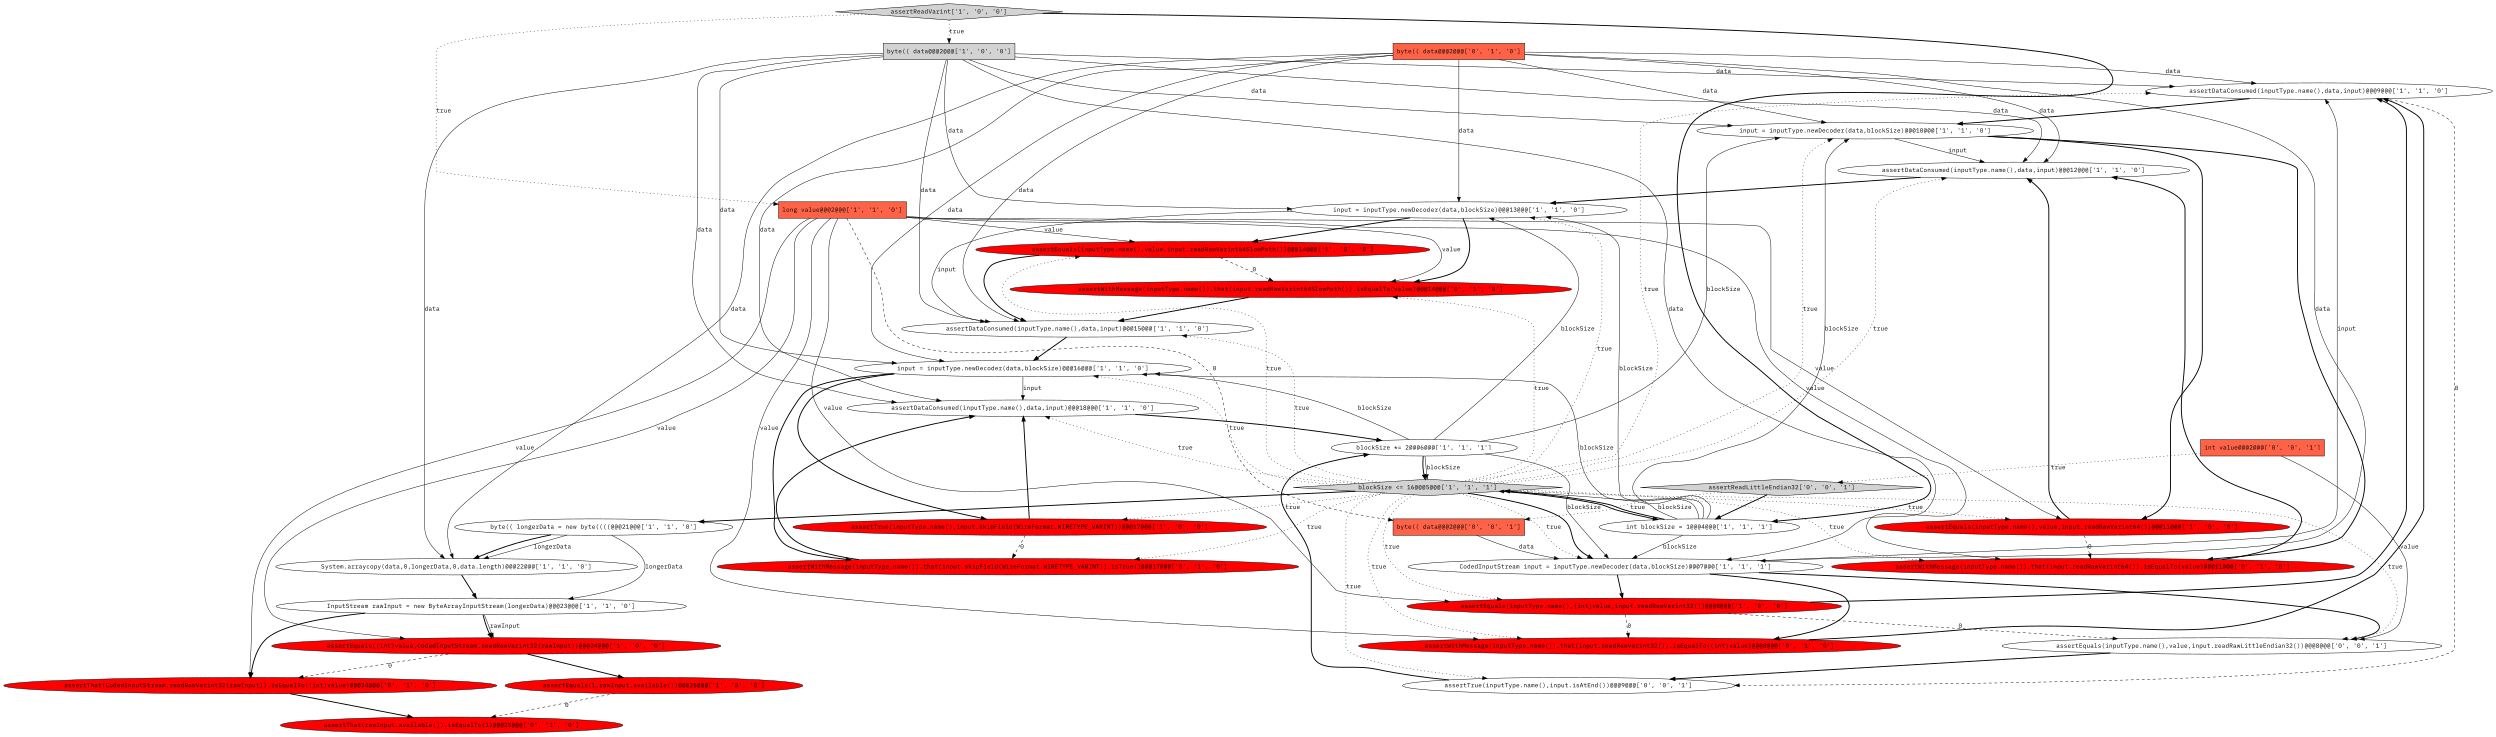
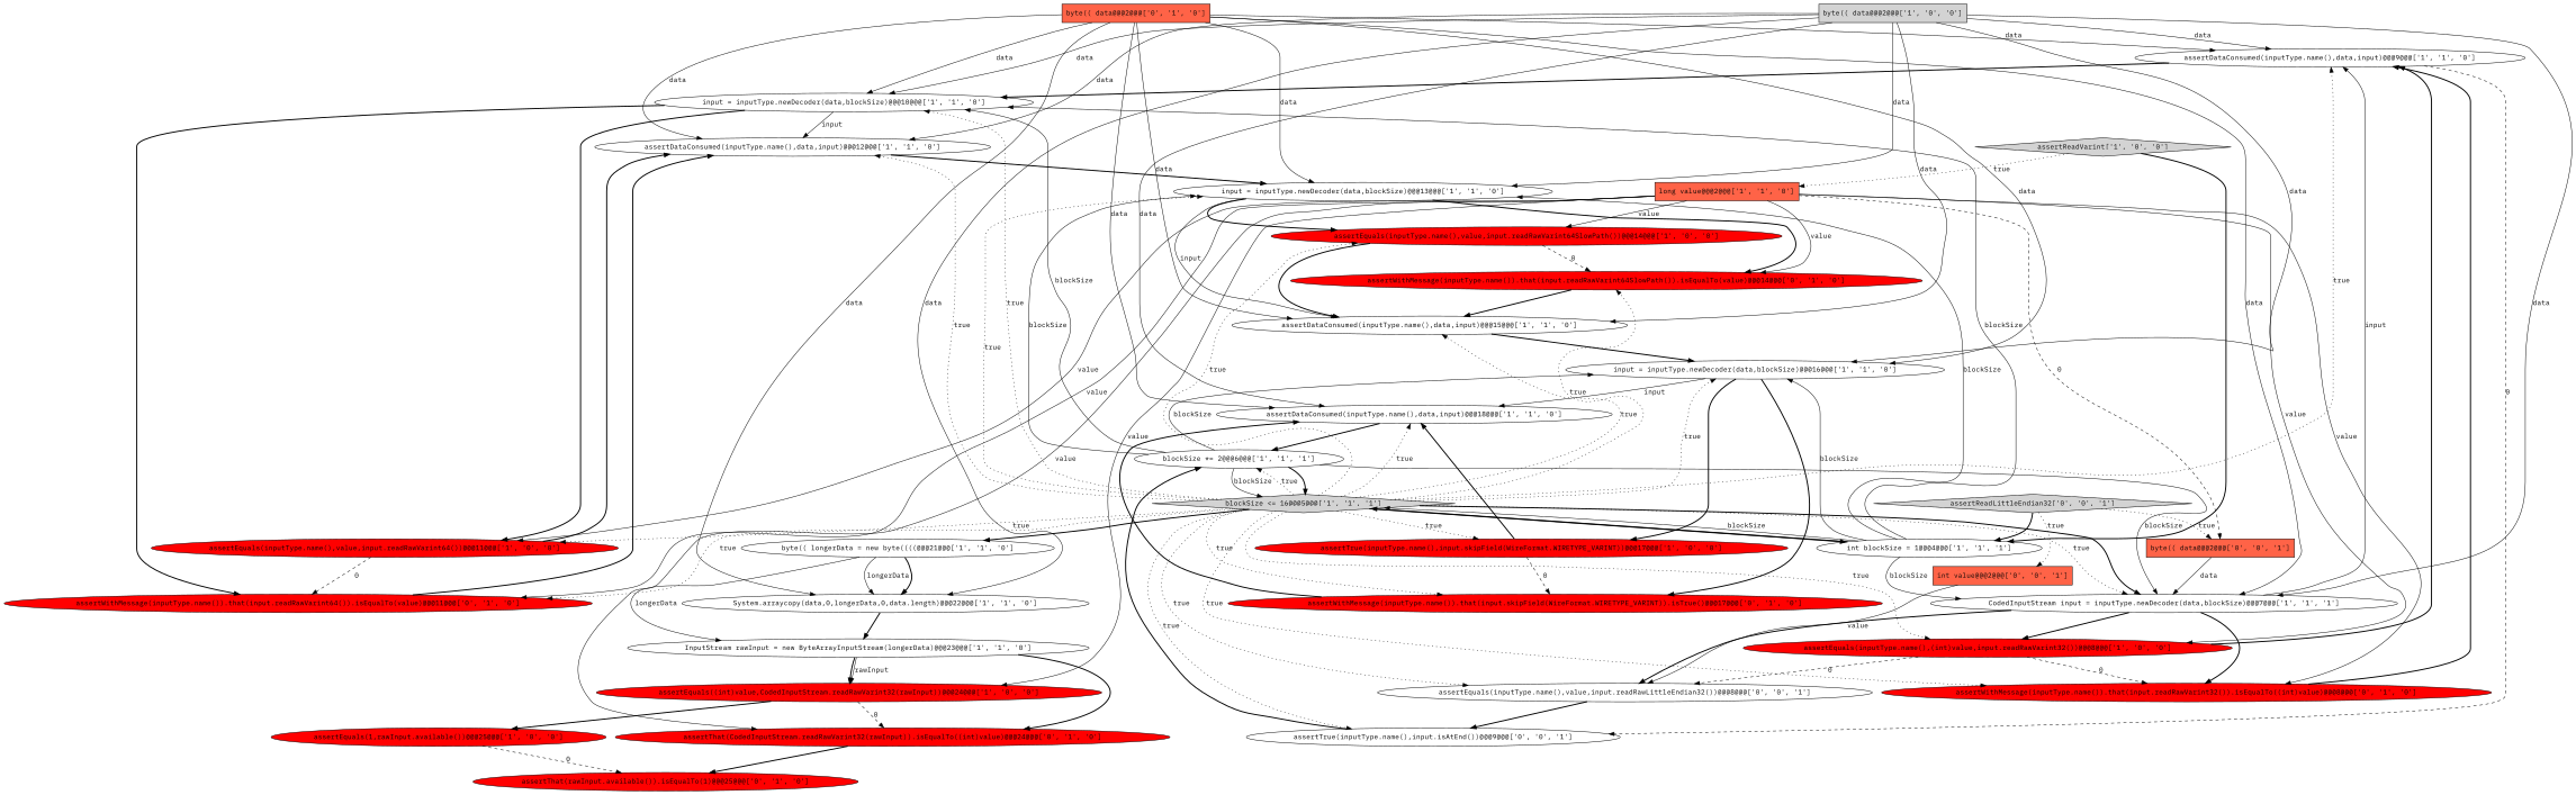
  digraph {
    fontname="IBM Plex Mono"
    node [fillcolor=white fontname="IBM Plex Mono" shape=ellipse style=filled]
    edge [fontname="IBM Plex Mono" style=solid]
    n1 [label="assertDataConsumed(inputType.name(),data,input)@@@9@@@['1', '1', '0']"]
    n2 [label="input = inputType.newDecoder(data,blockSize)@@@10@@@['1', '1', '0']"]
    n3 [label="assertTrue(inputType.name(),input.isAtEnd())@@@9@@@['0', '0', '1']"]
    n4 [label="assertDataConsumed(inputType.name(),data,input)@@@12@@@['1', '1', '0']"]
    n5 [fillcolor=red label="assertEquals(inputType.name(),value,input.readRawVarint64())@@@11@@@['1', '0', '0']"]
    n6 [fillcolor=red label="assertWithMessage(inputType.name()).that(input.readRawVarint64()).isEqualTo(value)@@@11@@@['0', '1', '0']"]
    n7 [label="blockSize *= 2@@@6@@@['1', '1', '1']"]
    n8 [label="assertDataConsumed(inputType.name(),data,input)@@@18@@@['1', '1', '0']"]
    n9 [label="input = inputType.newDecoder(data,blockSize)@@@13@@@['1', '1', '0']"]
    n10 [label="input = inputType.newDecoder(data,blockSize)@@@16@@@['1', '1', '0']"]
    n11 [fillcolor=lightgray label="blockSize <= 16@@@5@@@['1', '1', '1']" shape=diamond]
    n12 [label="CodedInputStream input = inputType.newDecoder(data,blockSize)@@@7@@@['1', '1', '1']"]
    n13 [fillcolor=red label="assertEquals(inputType.name(),value,input.readRawVarint64SlowPath())@@@14@@@['1', '0', '0']"]
    n14 [fillcolor=red label="assertWithMessage(inputType.name()).that(input.readRawVarint64SlowPath()).isEqualTo(value)@@@14@@@['0', '1', '0']"]
    n15 [label="assertDataConsumed(inputType.name(),data,input)@@@15@@@['1', '1', '0']"]
    n16 [fillcolor=red label="assertThat(CodedInputStream.readRawVarint32(rawInput)).isEqualTo((int)value)@@@24@@@['0', '1', '0']"]
    n17 [fillcolor=red label="assertThat(rawInput.available()).isEqualTo(1)@@@25@@@['0', '1', '0']"]
    n18 [fillcolor=red label="assertEquals(1,rawInput.available())@@@25@@@['1', '0', '0']"]
    n19 [fillcolor=red label="assertWithMessage(inputType.name()).that(input.skipField(WireFormat.WIRETYPE_VARINT)).isTrue()@@@17@@@['0', '1', '0']"]
    n20 [fillcolor=red label="assertTrue(inputType.name(),input.skipField(WireFormat.WIRETYPE_VARINT))@@@17@@@['1', '0', '0']"]
    n21 [label="byte(( longerData = new byte((((@@@21@@@['1', '1', '0']"]
    n22 [fillcolor=red label="assertWithMessage(inputType.name()).that(input.readRawVarint32()).isEqualTo((int)value)@@@8@@@['0', '1', '0']"]
    n23 [fillcolor=red label="assertEquals(inputType.name(),(int)value,input.readRawVarint32())@@@8@@@['1', '0', '0']"]
    n24 [label="int blockSize = 1@@@4@@@['1', '1', '1']"]
    n25 [label="assertEquals(inputType.name(),value,input.readRawLittleEndian32())@@@8@@@['0', '0', '1']"]
    n26 [label="System.arraycopy(data,0,longerData,0,data.length)@@@22@@@['1', '1', '0']"]
    n27 [label="InputStream rawInput = new ByteArrayInputStream(longerData)@@@23@@@['1', '1', '0']"]
    n28 [fillcolor=red label="assertEquals((int)value,CodedInputStream.readRawVarint32(rawInput))@@@24@@@['1', '0', '0']"]
    n29 [fillcolor=tomato label="long value@@@2@@@['1', '1', '0']" shape=box]
    n30 [fillcolor=tomato label="byte(( data@@@2@@@['0', '0', '1']" shape=box]
    n31 [fillcolor=lightgray label="assertReadLittleEndian32['0', '0', '1']" shape=diamond]
    n32 [fillcolor=tomato label="int value@@@2@@@['0', '0', '1']" shape=box]
    n33 [fillcolor=tomato label="byte(( data@@@2@@@['0', '1', '0']" shape=box]
    n34 [fillcolor=lightgray label="assertReadVarint['1', '0', '0']" shape=diamond]
    n35 [fillcolor=lightgray label="byte(( data@@@2@@@['1', '0', '0']" shape=box]
    n1 -> n2 [style=bold]
    n1 -> n3 [label=0 style=dashed]
    n2 -> n4 [label=input]
    n2 -> n5 [style=bold]
    n2 -> n6 [style=bold]
    n3 -> n7 [style=bold]
    n4 -> n9 [style=bold]
    n5 -> n4 [style=bold]
    n5 -> n6 [label=0 style=dashed]
    n6 -> n4 [style=bold]
    n7 -> n2 [label=blockSize]
    n7 -> n9 [label=blockSize]
    n7 -> n10 [label=blockSize]
    n7 -> n11 [style=bold]
    n7 -> n11 [label=blockSize]
    n7 -> n12 [label=blockSize]
    n8 -> n7 [style=bold]
    n9 -> n13 [style=bold]
    n9 -> n14 [style=bold]
    n9 -> n15 [label=input]
    n10 -> n8 [label=input]
    n10 -> n19 [style=bold]
    n10 -> n20 [style=bold]
    n11 -> n1 [label=true style=dotted]
    n11 -> n2 [label=true style=dotted]
    n11 -> n3 [label=true style=dotted]
    n11 -> n4 [label=true style=dotted]
    n11 -> n5 [label=true style=dotted]
    n11 -> n6 [label=true style=dotted]
+   n11 -> n7 [label=true style=dotted]
    n11 -> n8 [label=true style=dotted]
    n11 -> n9 [label=true style=dotted]
    n11 -> n10 [label=true style=dotted]
    n11 -> n12 [label=true style=dotted]
    n11 -> n12 [style=bold]
    n11 -> n13 [label=true style=dotted]
    n11 -> n14 [label=true style=dotted]
    n11 -> n15 [label=true style=dotted]
    n11 -> n19 [label=true style=dotted]
    n11 -> n20 [label=true style=dotted]
    n11 -> n21 [style=bold]
    n11 -> n22 [label=true style=dotted]
    n11 -> n23 [label=true style=dotted]
    n11 -> n24 [style=bold]
    n11 -> n25 [label=true style=dotted]
    n12 -> n1 [label=input]
    n12 -> n22 [style=bold]
    n12 -> n23 [style=bold]
    n12 -> n25 [style=bold]
    n13 -> n14 [label=0 style=dashed]
    n13 -> n15 [style=bold]
    n14 -> n15 [style=bold]
    n15 -> n10 [style=bold]
    n16 -> n17 [style=bold]
    n18 -> n17 [label=0 style=dashed]
    n19 -> n8 [style=bold]
    n20 -> n8 [style=bold]
    n20 -> n19 [label=0 style=dashed]
    n21 -> n26 [label=longerData]
    n21 -> n26 [style=bold]
    n21 -> n27 [label=longerData]
    n22 -> n1 [style=bold]
    n23 -> n1 [style=bold]
    n23 -> n22 [label=0 style=dashed]
    n23 -> n25 [label=0 style=dashed]
    n24 -> n2 [label=blockSize]
    n24 -> n9 [label=blockSize]
    n24 -> n10 [label=blockSize]
    n24 -> n11 [style=bold]
    n24 -> n11 [label=blockSize]
    n24 -> n12 [label=blockSize]
    n25 -> n3 [style=bold]
    n26 -> n27 [style=bold]
    n27 -> n16 [style=bold]
    n27 -> n28 [style=bold]
    n27 -> n28 [label=rawInput]
    n28 -> n16 [label=0 style=dashed]
    n28 -> n18 [style=bold]
    n29 -> n5 [label=value]
    n29 -> n6 [label=value]
    n29 -> n13 [label=value]
    n29 -> n14 [label=value]
    n29 -> n16 [label=value]
    n29 -> n22 [label=value]
    n29 -> n23 [label=value]
    n29 -> n28 [label=value]
    n29 -> n30 [label=0 style=dashed]
    n30 -> n12 [label=data]
    n31 -> n24 [style=bold]
    n31 -> n30 [label=true style=dotted]
-   n32 -> n31 [label=true style=dotted]
+   n31 -> n32 [label=true style=dotted]
    n32 -> n25 [label=value]
    n33 -> n1 [label=data]
    n33 -> n2 [label=data]
    n33 -> n4 [label=data]
    n33 -> n8 [label=data]
    n33 -> n9 [label=data]
    n33 -> n10 [label=data]
    n33 -> n12 [label=data]
    n33 -> n15 [label=data]
    n33 -> n26 [label=data]
    n34 -> n24 [style=bold]
    n34 -> n29 [label=true style=dotted]
-   n34 -> n35 [label=true style=dotted]
    n35 -> n1 [label=data]
    n35 -> n2 [label=data]
    n35 -> n4 [label=data]
    n35 -> n8 [label=data]
    n35 -> n9 [label=data]
    n35 -> n10 [label=data]
    n35 -> n12 [label=data]
    n35 -> n15 [label=data]
    n35 -> n26 [label=data]
  }
